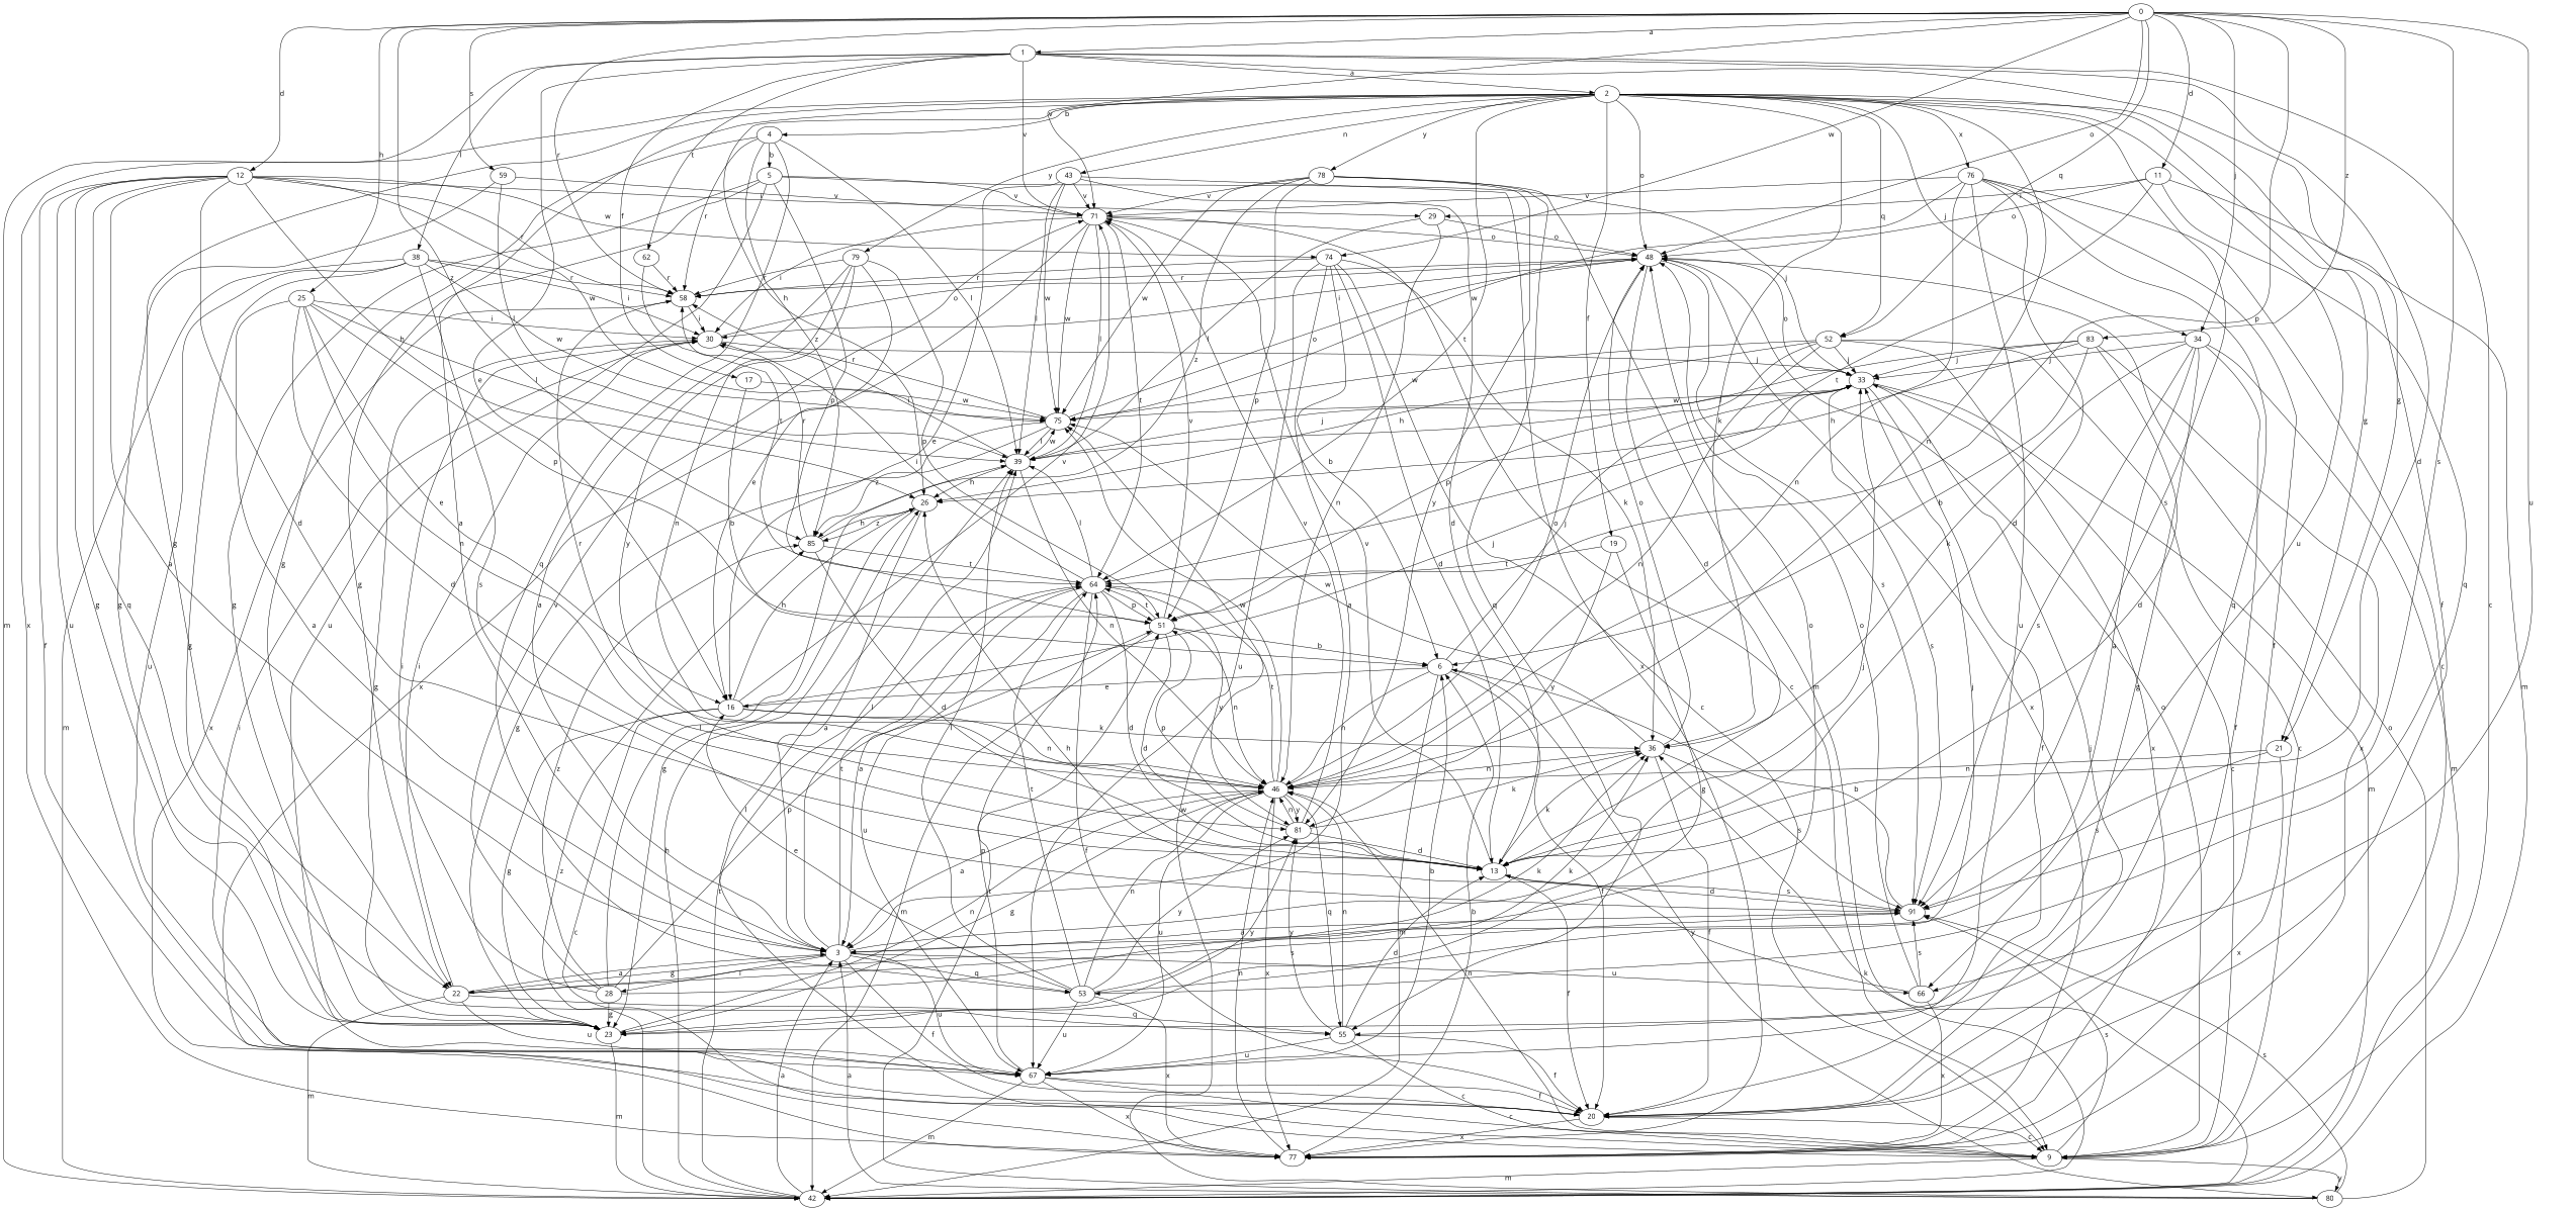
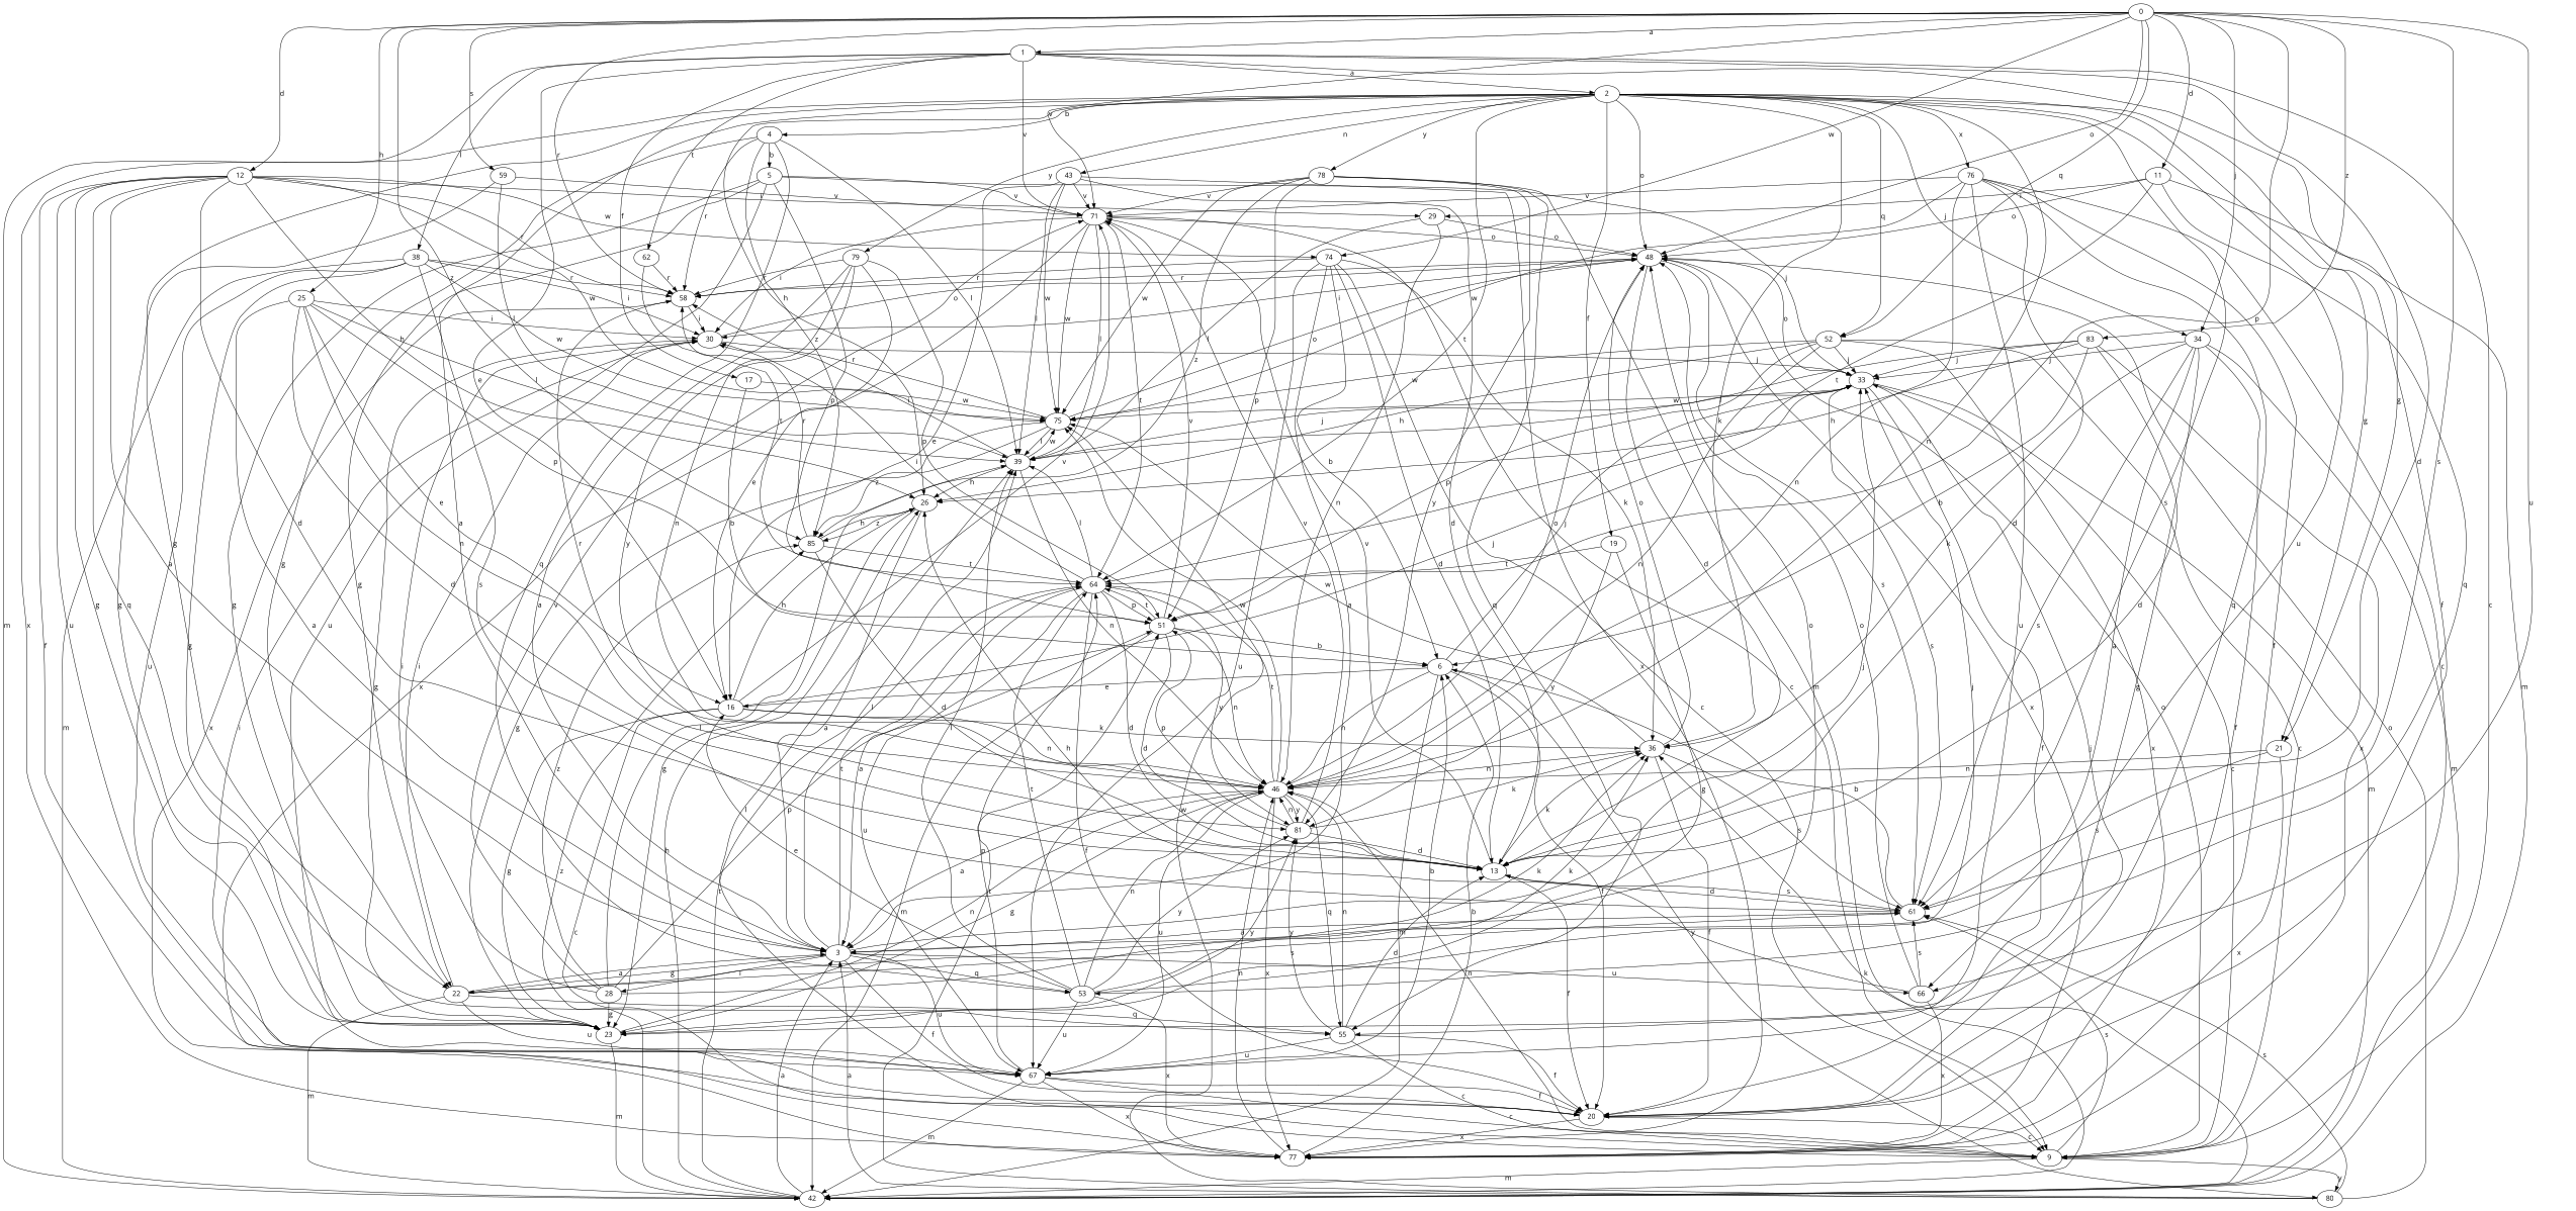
  strict digraph {
    fontname="Open Sans"
    node [fontname="Open Sans"]
    edge [fontname="Open Sans"]
    0
    1
    11
    12
    25
    n6 [label=34]
    48
    51
    52
    58
    59
-   61 [label=91]
+   61
    66
    71
    74
    83
    85
    2
    9
    13
    16
    17
    21
    38
    42
    62
    64
    53
    29
    3
    20
    26
    67
    23
    55
    75
    46
    39
    30
    36
    33
    77
    6
    4
    19
    22
    43
    76
    78
    79
    80
    28
    5
    81
    0 -> 1 [label=a]
    0 -> 11 [label=d]
    0 -> 12 [label=d]
    0 -> 25 [label=h]
    0 -> n6 [label=j]
    0 -> 48 [label=o]
    0 -> 51 [label=p]
    0 -> 52 [label=q]
    0 -> 58 [label=r]
    0 -> 59 [label=s]
    0 -> 61 [label=s]
    0 -> 66 [label=u]
    0 -> 71 [label=v]
    0 -> 74 [label=w]
    0 -> 83 [label=z]
    0 -> 85 [label=z]
    1 -> 71 [label=v]
    1 -> 2 [label=a]
    1 -> 9 [label=c]
    1 -> 13 [label=d]
    1 -> 16 [label=e]
    1 -> 17 [label=f]
    1 -> 21 [label=g]
    1 -> 38 [label=l]
    1 -> 42 [label=m]
    1 -> 62 [label=t]
    11 -> 48 [label=o]
    11 -> 42 [label=m]
    11 -> 64 [label=t]
    11 -> 53 [label=q]
    11 -> 29 [label=i]
    12 -> 58 [label=r]
    12 -> 74 [label=w]
    12 -> 13 [label=d]
    12 -> 29 [label=i]
    12 -> 3 [label=a]
    12 -> 20 [label=f]
    12 -> 26 [label=h]
    12 -> 67 [label=u]
    12 -> 23 [label=g]
    12 -> 55 [label=q]
    12 -> 75 [label=w]
    25 -> 51 [label=p]
    25 -> 13 [label=d]
    25 -> 16 [label=e]
    25 -> 3 [label=a]
    25 -> 46 [label=n]
    25 -> 39 [label=l]
    25 -> 30 [label=i]
    n6 -> 61 [label=s]
    n6 -> 42 [label=m]
    n6 -> 3 [label=a]
    n6 -> 20 [label=f]
    n6 -> 23 [label=g]
    n6 -> 36 [label=k]
    n6 -> 33 [label=j]
    48 -> 58 [label=r]
    48 -> 61 [label=s]
    48 -> 13 [label=d]
    48 -> 30 [label=i]
    48 -> 77 [label=x]
    51 -> 71 [label=v]
    51 -> 13 [label=d]
    51 -> 42 [label=m]
    51 -> 64 [label=t]
    51 -> 46 [label=n]
    51 -> 6 [label=b]
    52 -> 51 [label=p]
    52 -> 9 [label=c]
    52 -> 26 [label=h]
    52 -> 75 [label=w]
    52 -> 46 [label=n]
    52 -> 33 [label=j]
    52 -> 77 [label=x]
    58 -> 30 [label=i]
    58 -> 77 [label=x]
    59 -> 71 [label=v]
    59 -> 23 [label=g]
    59 -> 39 [label=l]
    61 -> 13 [label=d]
    61 -> 3 [label=a]
    61 -> 6 [label=b]
    66 -> 48 [label=o]
    66 -> 61 [label=s]
    66 -> 26 [label=h]
    66 -> 77 [label=x]
    71 -> 48 [label=o]
    71 -> 9 [label=c]
    71 -> 64 [label=t]
    71 -> 75 [label=w]
    71 -> 39 [label=l]
    71 -> 30 [label=i]
    71 -> 77 [label=x]
    74 -> 58 [label=r]
    74 -> 9 [label=c]
    74 -> 13 [label=d]
    74 -> 3 [label=a]
    74 -> 67 [label=u]
    74 -> 36 [label=k]
    74 -> 6 [label=b]
    83 -> 13 [label=d]
    83 -> 26 [label=h]
    83 -> 39 [label=l]
    83 -> 33 [label=j]
    83 -> 77 [label=x]
    83 -> 6 [label=b]
    85 -> 58 [label=r]
    85 -> 13 [label=d]
    85 -> 64 [label=t]
    85 -> 26 [label=h]
    2 -> n6 [label=j]
    2 -> 48 [label=o]
    2 -> 52 [label=q]
    2 -> 61 [label=s]
    2 -> 66 [label=u]
    2 -> 21 [label=g]
    2 -> 64 [label=t]
    2 -> 3 [label=a]
    2 -> 20 [label=f]
    2 -> 26 [label=h]
    2 -> 46 [label=n]
    2 -> 36 [label=k]
    2 -> 77 [label=x]
    2 -> 4 [label=b]
    2 -> 19 [label=f]
    2 -> 22 [label=g]
    2 -> 43 [label=n]
    2 -> 76 [label=x]
    2 -> 78 [label=y]
    2 -> 79 [label=y]
    9 -> 48 [label=o]
    9 -> 61 [label=s]
    9 -> 42 [label=m]
    9 -> 46 [label=n]
    9 -> 39 [label=l]
    9 -> 80 [label=y]
    13 -> 61 [label=s]
    13 -> 71 [label=v]
    13 -> 20 [label=f]
    13 -> 36 [label=k]
    16 -> 71 [label=v]
    16 -> 9 [label=c]
    16 -> 26 [label=h]
    16 -> 23 [label=g]
    16 -> 46 [label=n]
    16 -> 36 [label=k]
    16 -> 33 [label=j]
    17 -> 75 [label=w]
    17 -> 6 [label=b]
    21 -> 61 [label=s]
    21 -> 46 [label=n]
    21 -> 77 [label=x]
    38 -> 58 [label=r]
    38 -> 61 [label=s]
    38 -> 42 [label=m]
    38 -> 67 [label=u]
    38 -> 23 [label=g]
    38 -> 75 [label=w]
    38 -> 30 [label=i]
    42 -> 85 [label=z]
    42 -> 64 [label=t]
    42 -> 3 [label=a]
    42 -> 26 [label=h]
    42 -> 36 [label=k]
    62 -> 58 [label=r]
    62 -> 64 [label=t]
    64 -> 51 [label=p]
    64 -> 13 [label=d]
    64 -> 3 [label=a]
    64 -> 20 [label=f]
    64 -> 67 [label=u]
    64 -> 39 [label=l]
    64 -> 30 [label=i]
    64 -> 81 [label=y]
    53 -> 16 [label=e]
    53 -> 64 [label=t]
    53 -> 67 [label=u]
    53 -> 46 [label=n]
    53 -> 39 [label=l]
    53 -> 36 [label=k]
    53 -> 33 [label=j]
    53 -> 77 [label=x]
    53 -> 81 [label=y]
    29 -> 48 [label=o]
    29 -> 46 [label=n]
    29 -> 39 [label=l]
    3 -> 66 [label=u]
    3 -> 64 [label=t]
    3 -> 53 [label=q]
    3 -> 20 [label=f]
    3 -> 67 [label=u]
    3 -> 39 [label=l]
    3 -> 33 [label=j]
    3 -> 22 [label=g]
    3 -> 28 [label=i]
    20 -> 9 [label=c]
    20 -> 30 [label=i]
    20 -> 33 [label=j]
    20 -> 77 [label=x]
    26 -> 85 [label=z]
    26 -> 3 [label=a]
    26 -> 23 [label=g]
    67 -> 51 [label=p]
    67 -> 9 [label=c]
    67 -> 42 [label=m]
    67 -> 20 [label=f]
    67 -> 77 [label=x]
    67 -> 6 [label=b]
    23 -> 42 [label=m]
    23 -> 46 [label=n]
    23 -> 81 [label=y]
    55 -> 9 [label=c]
    55 -> 13 [label=d]
    55 -> 20 [label=f]
    55 -> 67 [label=u]
    55 -> 46 [label=n]
    55 -> 81 [label=y]
    75 -> 48 [label=o]
    75 -> 58 [label=r]
    75 -> 85 [label=z]
    75 -> 23 [label=g]
    75 -> 39 [label=l]
    46 -> 48 [label=o]
    46 -> 58 [label=r]
    46 -> 64 [label=t]
    46 -> 3 [label=a]
    46 -> 67 [label=u]
    46 -> 23 [label=g]
    46 -> 55 [label=q]
    46 -> 75 [label=w]
    46 -> 77 [label=x]
    46 -> 81 [label=y]
    39 -> 26 [label=h]
    39 -> 75 [label=w]
    39 -> 46 [label=n]
    39 -> 30 [label=i]
    39 -> 33 [label=j]
    30 -> 48 [label=o]
    30 -> 23 [label=g]
    30 -> 33 [label=j]
    36 -> 48 [label=o]
    36 -> 61 [label=s]
    36 -> 20 [label=f]
    36 -> 75 [label=w]
    36 -> 46 [label=n]
    33 -> 48 [label=o]
    33 -> 61 [label=s]
    33 -> 9 [label=c]
    33 -> 42 [label=m]
    33 -> 20 [label=f]
    33 -> 75 [label=w]
    77 -> 46 [label=n]
    77 -> 6 [label=b]
    6 -> 16 [label=e]
    6 -> 42 [label=m]
    6 -> 20 [label=f]
    6 -> 46 [label=n]
    6 -> 33 [label=j]
    6 -> 80 [label=y]
    4 -> 58 [label=r]
    4 -> 85 [label=z]
    4 -> 53 [label=q]
    4 -> 39 [label=l]
    4 -> 22 [label=g]
    4 -> 5 [label=b]
    19 -> 64 [label=t]
    19 -> 23 [label=g]
    19 -> 81 [label=y]
    22 -> 61 [label=s]
    22 -> 42 [label=m]
    22 -> 3 [label=a]
    22 -> 67 [label=u]
    22 -> 55 [label=q]
    22 -> 30 [label=i]
    22 -> 36 [label=k]
    43 -> 71 [label=v]
    43 -> 13 [label=d]
    43 -> 16 [label=e]
    43 -> 75 [label=w]
    43 -> 39 [label=l]
    43 -> 77 [label=x]
    76 -> 71 [label=v]
    76 -> 9 [label=c]
    76 -> 13 [label=d]
    76 -> 20 [label=f]
    76 -> 67 [label=u]
    76 -> 55 [label=q]
    76 -> 75 [label=w]
    76 -> 46 [label=n]
    78 -> 51 [label=p]
    78 -> 71 [label=v]
    78 -> 85 [label=z]
    78 -> 42 [label=m]
    78 -> 55 [label=q]
    78 -> 75 [label=w]
    78 -> 81 [label=y]
    79 -> 51 [label=p]
    79 -> 58 [label=r]
    79 -> 16 [label=e]
    79 -> 3 [label=a]
    79 -> 46 [label=n]
    79 -> 81 [label=y]
    80 -> 48 [label=o]
    80 -> 61 [label=s]
    80 -> 64 [label=t]
    80 -> 3 [label=a]
    80 -> 75 [label=w]
    28 -> 48 [label=o]
    28 -> 51 [label=p]
    28 -> 71 [label=v]
    28 -> 85 [label=z]
    28 -> 23 [label=g]
    28 -> 39 [label=l]
    28 -> 30 [label=i]
    5 -> 51 [label=p]
    5 -> 71 [label=v]
    5 -> 67 [label=u]
    5 -> 23 [label=g]
    5 -> 33 [label=j]
    5 -> 22 [label=g]
    81 -> 51 [label=p]
    81 -> 71 [label=v]
    81 -> 13 [label=d]
    81 -> 46 [label=n]
    81 -> 36 [label=k]
  }
